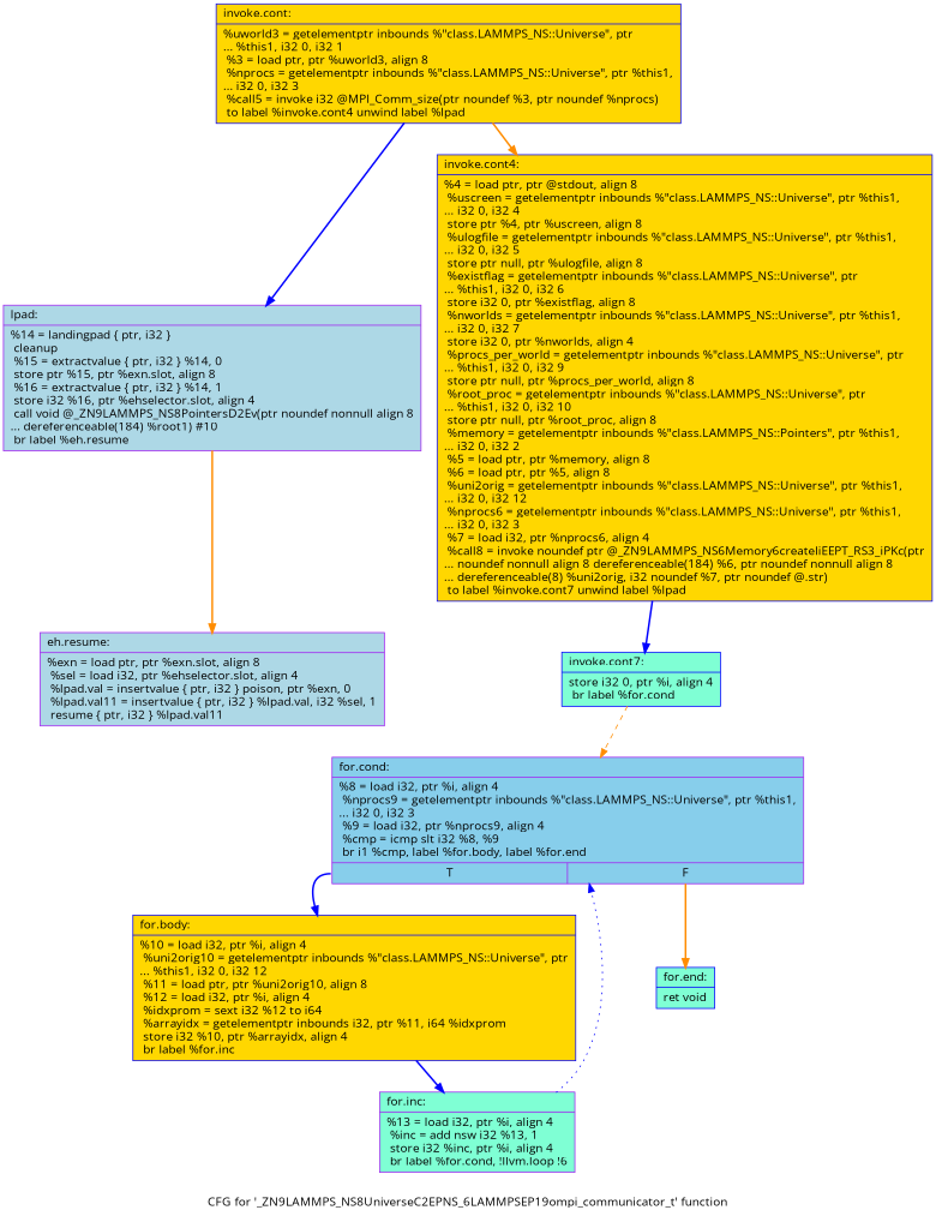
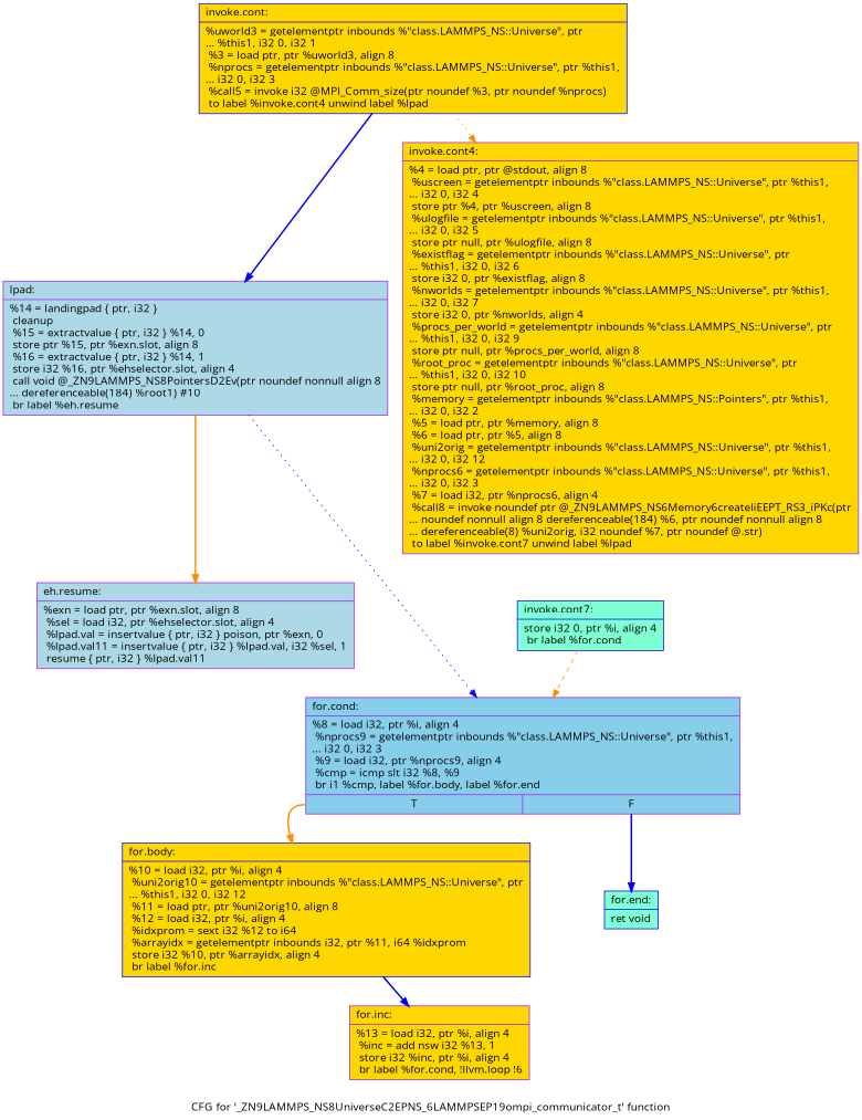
  digraph {
    fontname="Open Sans"
    label="CFG for '_ZN9LAMMPS_NS8UniverseC2EPNS_6LAMMPSEP19ompi_communicator_t' function"
    node [color=purple fillcolor=gold fontname="Open Sans" shape=record style=filled]
    edge [color=blue fontname="Open Sans" style=bold]
    n1 [color=blue label="{invoke.cont:\l|  %uworld3 = getelementptr inbounds %\"class.LAMMPS_NS::Universe\", ptr\l... %this1, i32 0, i32 1\l  %3 = load ptr, ptr %uworld3, align 8\l  %nprocs = getelementptr inbounds %\"class.LAMMPS_NS::Universe\", ptr %this1,\l... i32 0, i32 3\l  %call5 = invoke i32 @MPI_Comm_size(ptr noundef %3, ptr noundef %nprocs)\l          to label %invoke.cont4 unwind label %lpad\l}"]
    n2 [fillcolor=lightblue label="{lpad:\l|  %14 = landingpad \{ ptr, i32 \}\l          cleanup\l  %15 = extractvalue \{ ptr, i32 \} %14, 0\l  store ptr %15, ptr %exn.slot, align 8\l  %16 = extractvalue \{ ptr, i32 \} %14, 1\l  store i32 %16, ptr %ehselector.slot, align 4\l  call void @_ZN9LAMMPS_NS8PointersD2Ev(ptr noundef nonnull align 8\l... dereferenceable(184) %root1) #10\l  br label %eh.resume\l}"]
-   n3 [color=blue label="{invoke.cont4:\l|  %4 = load ptr, ptr @stdout, align 8\l  %uscreen = getelementptr inbounds %\"class.LAMMPS_NS::Universe\", ptr %this1,\l... i32 0, i32 4\l  store ptr %4, ptr %uscreen, align 8\l  %ulogfile = getelementptr inbounds %\"class.LAMMPS_NS::Universe\", ptr %this1,\l... i32 0, i32 5\l  store ptr null, ptr %ulogfile, align 8\l  %existflag = getelementptr inbounds %\"class.LAMMPS_NS::Universe\", ptr\l... %this1, i32 0, i32 6\l  store i32 0, ptr %existflag, align 8\l  %nworlds = getelementptr inbounds %\"class.LAMMPS_NS::Universe\", ptr %this1,\l... i32 0, i32 7\l  store i32 0, ptr %nworlds, align 4\l  %procs_per_world = getelementptr inbounds %\"class.LAMMPS_NS::Universe\", ptr\l... %this1, i32 0, i32 9\l  store ptr null, ptr %procs_per_world, align 8\l  %root_proc = getelementptr inbounds %\"class.LAMMPS_NS::Universe\", ptr\l... %this1, i32 0, i32 10\l  store ptr null, ptr %root_proc, align 8\l  %memory = getelementptr inbounds %\"class.LAMMPS_NS::Pointers\", ptr %this1,\l... i32 0, i32 2\l  %5 = load ptr, ptr %memory, align 8\l  %6 = load ptr, ptr %5, align 8\l  %uni2orig = getelementptr inbounds %\"class.LAMMPS_NS::Universe\", ptr %this1,\l... i32 0, i32 12\l  %nprocs6 = getelementptr inbounds %\"class.LAMMPS_NS::Universe\", ptr %this1,\l... i32 0, i32 3\l  %7 = load i32, ptr %nprocs6, align 4\l  %call8 = invoke noundef ptr @_ZN9LAMMPS_NS6Memory6createIiEEPT_RS3_iPKc(ptr\l... noundef nonnull align 8 dereferenceable(184) %6, ptr noundef nonnull align 8\l... dereferenceable(8) %uni2orig, i32 noundef %7, ptr noundef @.str)\l          to label %invoke.cont7 unwind label %lpad\l}"]
+   n3 [label="{invoke.cont4:\l|  %4 = load ptr, ptr @stdout, align 8\l  %uscreen = getelementptr inbounds %\"class.LAMMPS_NS::Universe\", ptr %this1,\l... i32 0, i32 4\l  store ptr %4, ptr %uscreen, align 8\l  %ulogfile = getelementptr inbounds %\"class.LAMMPS_NS::Universe\", ptr %this1,\l... i32 0, i32 5\l  store ptr null, ptr %ulogfile, align 8\l  %existflag = getelementptr inbounds %\"class.LAMMPS_NS::Universe\", ptr\l... %this1, i32 0, i32 6\l  store i32 0, ptr %existflag, align 8\l  %nworlds = getelementptr inbounds %\"class.LAMMPS_NS::Universe\", ptr %this1,\l... i32 0, i32 7\l  store i32 0, ptr %nworlds, align 4\l  %procs_per_world = getelementptr inbounds %\"class.LAMMPS_NS::Universe\", ptr\l... %this1, i32 0, i32 9\l  store ptr null, ptr %procs_per_world, align 8\l  %root_proc = getelementptr inbounds %\"class.LAMMPS_NS::Universe\", ptr\l... %this1, i32 0, i32 10\l  store ptr null, ptr %root_proc, align 8\l  %memory = getelementptr inbounds %\"class.LAMMPS_NS::Pointers\", ptr %this1,\l... i32 0, i32 2\l  %5 = load ptr, ptr %memory, align 8\l  %6 = load ptr, ptr %5, align 8\l  %uni2orig = getelementptr inbounds %\"class.LAMMPS_NS::Universe\", ptr %this1,\l... i32 0, i32 12\l  %nprocs6 = getelementptr inbounds %\"class.LAMMPS_NS::Universe\", ptr %this1,\l... i32 0, i32 3\l  %7 = load i32, ptr %nprocs6, align 4\l  %call8 = invoke noundef ptr @_ZN9LAMMPS_NS6Memory6createIiEEPT_RS3_iPKc(ptr\l... noundef nonnull align 8 dereferenceable(184) %6, ptr noundef nonnull align 8\l... dereferenceable(8) %uni2orig, i32 noundef %7, ptr noundef @.str)\l          to label %invoke.cont7 unwind label %lpad\l}"]
    n4 [fillcolor=lightblue label="{eh.resume:\l|  %exn = load ptr, ptr %exn.slot, align 8\l  %sel = load i32, ptr %ehselector.slot, align 4\l  %lpad.val = insertvalue \{ ptr, i32 \} poison, ptr %exn, 0\l  %lpad.val11 = insertvalue \{ ptr, i32 \} %lpad.val, i32 %sel, 1\l  resume \{ ptr, i32 \} %lpad.val11\l}"]
    n5 [color=blue fillcolor=aquamarine label="{invoke.cont7:\l|  store i32 0, ptr %i, align 4\l  br label %for.cond\l}"]
    n6 [fillcolor=skyblue label="{for.cond:\l|  %8 = load i32, ptr %i, align 4\l  %nprocs9 = getelementptr inbounds %\"class.LAMMPS_NS::Universe\", ptr %this1,\l... i32 0, i32 3\l  %9 = load i32, ptr %nprocs9, align 4\l  %cmp = icmp slt i32 %8, %9\l  br i1 %cmp, label %for.body, label %for.end\l|{<s0>T|<s1>F}}"]
    n7 [color=blue label="{for.body:\l|  %10 = load i32, ptr %i, align 4\l  %uni2orig10 = getelementptr inbounds %\"class.LAMMPS_NS::Universe\", ptr\l... %this1, i32 0, i32 12\l  %11 = load ptr, ptr %uni2orig10, align 8\l  %12 = load i32, ptr %i, align 4\l  %idxprom = sext i32 %12 to i64\l  %arrayidx = getelementptr inbounds i32, ptr %11, i64 %idxprom\l  store i32 %10, ptr %arrayidx, align 4\l  br label %for.inc\l}"]
    n8 [color=blue fillcolor=aquamarine label="{for.end:\l|  ret void\l}"]
-   n9 [fillcolor=aquamarine label="{for.inc:\l|  %13 = load i32, ptr %i, align 4\l  %inc = add nsw i32 %13, 1\l  store i32 %inc, ptr %i, align 4\l  br label %for.cond, !llvm.loop !6\l}"]
+   n9 [label="{for.inc:\l|  %13 = load i32, ptr %i, align 4\l  %inc = add nsw i32 %13, 1\l  store i32 %inc, ptr %i, align 4\l  br label %for.cond, !llvm.loop !6\l}"]
    n1 -> n2
-   n1 -> n3 [color=darkorange]
+   n1 -> n3 [color=darkorange style=dotted]
    n2 -> n4 [color=darkorange]
-   n3 -> n5
    n5 -> n6 [color=darkorange style=dashed]
-   n6 -> n7 [tailport=s0]
-   n6 -> n8 [color=darkorange tailport=s1]
+   n6 -> n7 [color=darkorange tailport=s0]
+   n6 -> n8 [tailport=s1]
    n7 -> n9
-   n9 -> n6 [style=dotted]
+   n2 -> n6 [style=dotted]
  }
